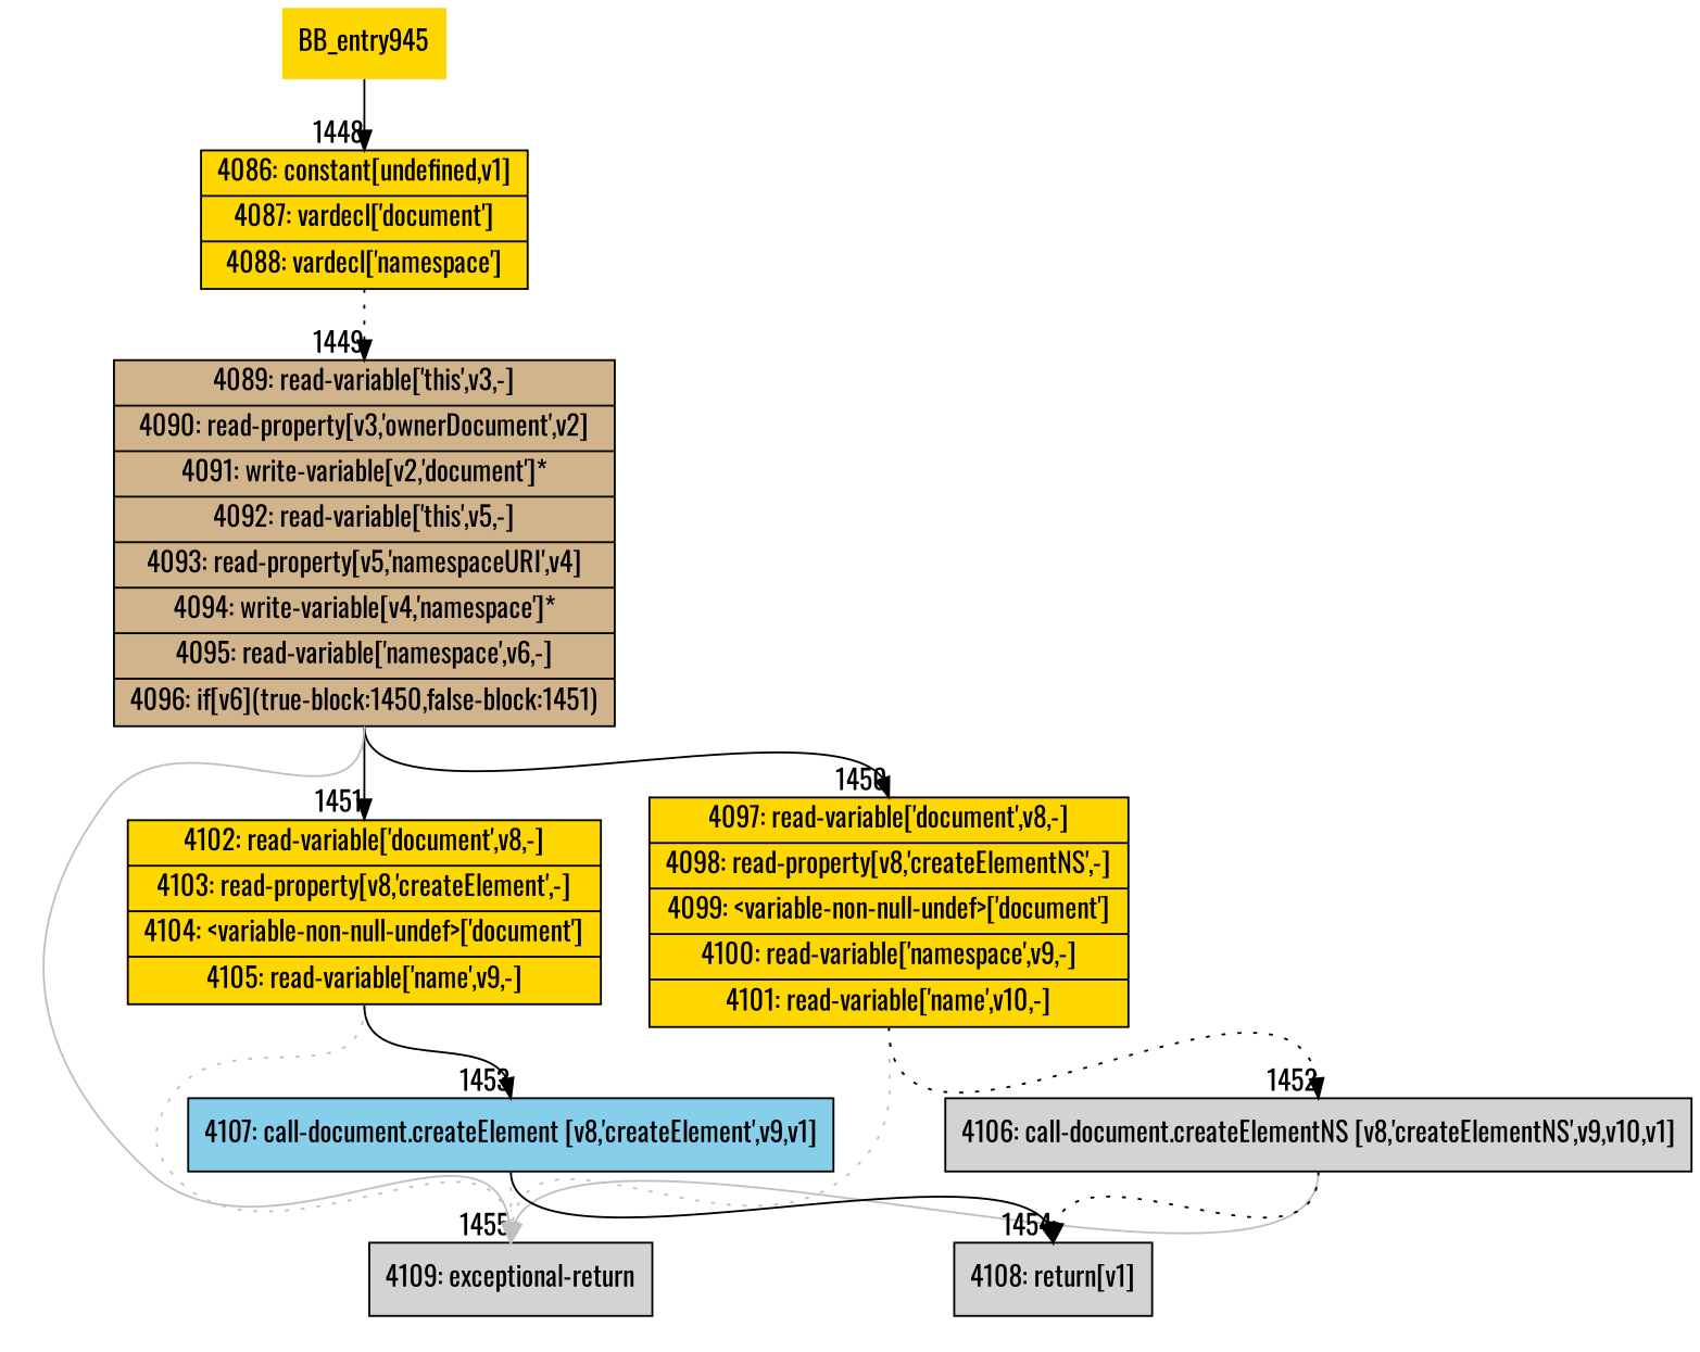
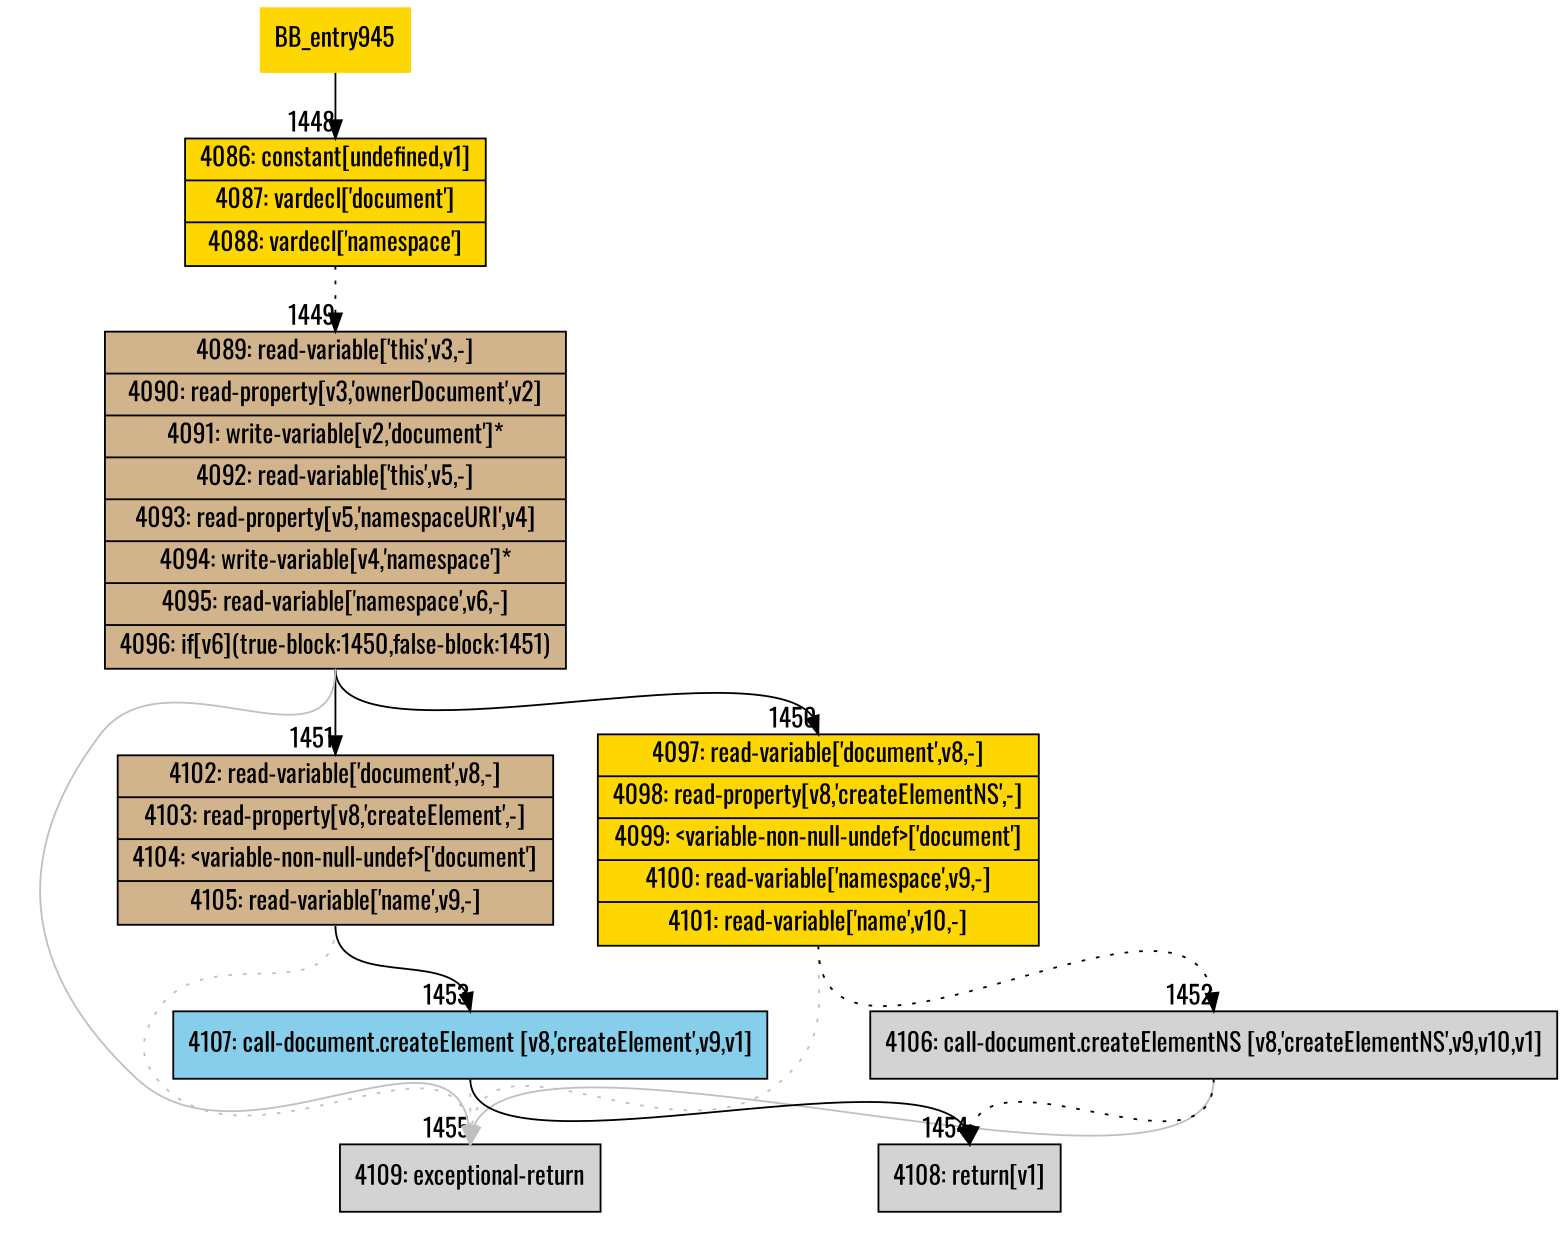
  digraph {
    fontname=Oswald
    rankdir=TD
    node [fillcolor=gold fontname=Oswald shape=record style=filled]
    edge [fontname=Oswald headport=n style=solid tailport=s]
    n1 [label=BB_entry945 shape=none]
    n2 [label="{4086: constant[undefined,v1]|4087: vardecl['document']|4088: vardecl['namespace']}"]
    n3 [fillcolor=tan label="{4089: read-variable['this',v3,-]|4090: read-property[v3,'ownerDocument',v2]|4091: write-variable[v2,'document']*|4092: read-variable['this',v5,-]|4093: read-property[v5,'namespaceURI',v4]|4094: write-variable[v4,'namespace']*|4095: read-variable['namespace',v6,-]|4096: if[v6](true-block:1450,false-block:1451)}"]
    n4 [label="{4097: read-variable['document',v8,-]|4098: read-property[v8,'createElementNS',-]|4099: \<variable-non-null-undef\>['document']|4100: read-variable['namespace',v9,-]|4101: read-variable['name',v10,-]}"]
-   n5 [label="{4102: read-variable['document',v8,-]|4103: read-property[v8,'createElement',-]|4104: \<variable-non-null-undef\>['document']|4105: read-variable['name',v9,-]}"]
+   n5 [fillcolor=tan label="{4102: read-variable['document',v8,-]|4103: read-property[v8,'createElement',-]|4104: \<variable-non-null-undef\>['document']|4105: read-variable['name',v9,-]}"]
    n6 [fillcolor=lightgrey label="{4109: exceptional-return}"]
    n7 [fillcolor=lightgrey label="{4106: call-document.createElementNS [v8,'createElementNS',v9,v10,v1]}"]
    n8 [fillcolor=skyblue label="{4107: call-document.createElement [v8,'createElement',v9,v1]}"]
    n9 [fillcolor=lightgrey label="{4108: return[v1]}"]
    n1 -> n2 [headlabel="    1448"]
    n2 -> n3 [headlabel="      1449" style=dotted]
    n3 -> n4 [headlabel="      1450"]
    n3 -> n5 [headlabel="      1451"]
    n3 -> n6 [color=gray headlabel="      1455"]
    n4 -> n6 [color=gray style=dotted]
    n4 -> n7 [headlabel="      1452" style=dotted]
    n5 -> n6 [color=gray style=dotted]
    n5 -> n8 [headlabel="      1453"]
    n7 -> n6 [color=gray]
    n7 -> n9 [headlabel="      1454" style=dotted]
    n8 -> n6 [color=gray style=dotted]
    n8 -> n9
  }
